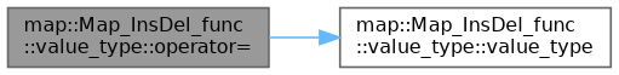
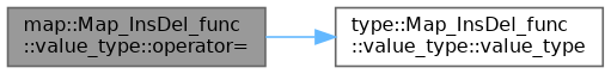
  digraph {
    rankdir=LR
    node [fontname=Helvetica fontsize=10 shape=box style=filled]
    n1 [color=gray40 fillcolor=grey60 fontcolor=black height=0.2 label="map::Map_InsDel_func\l::value_type::operator=" width=0.4]
-   n2 [color=grey40 fillcolor=white height=0.2 label="map::Map_InsDel_func\l::value_type::value_type" width=0.4]
+   n2 [color=grey40 fillcolor=white height=0.2 label="type::Map_InsDel_func\l::value_type::value_type" width=0.4]
    n1 -> n2 [color=steelblue1 fontname=Helvetica fontsize=10 labelfontname=Helvetica labelfontsize=10 style=solid]
  }
